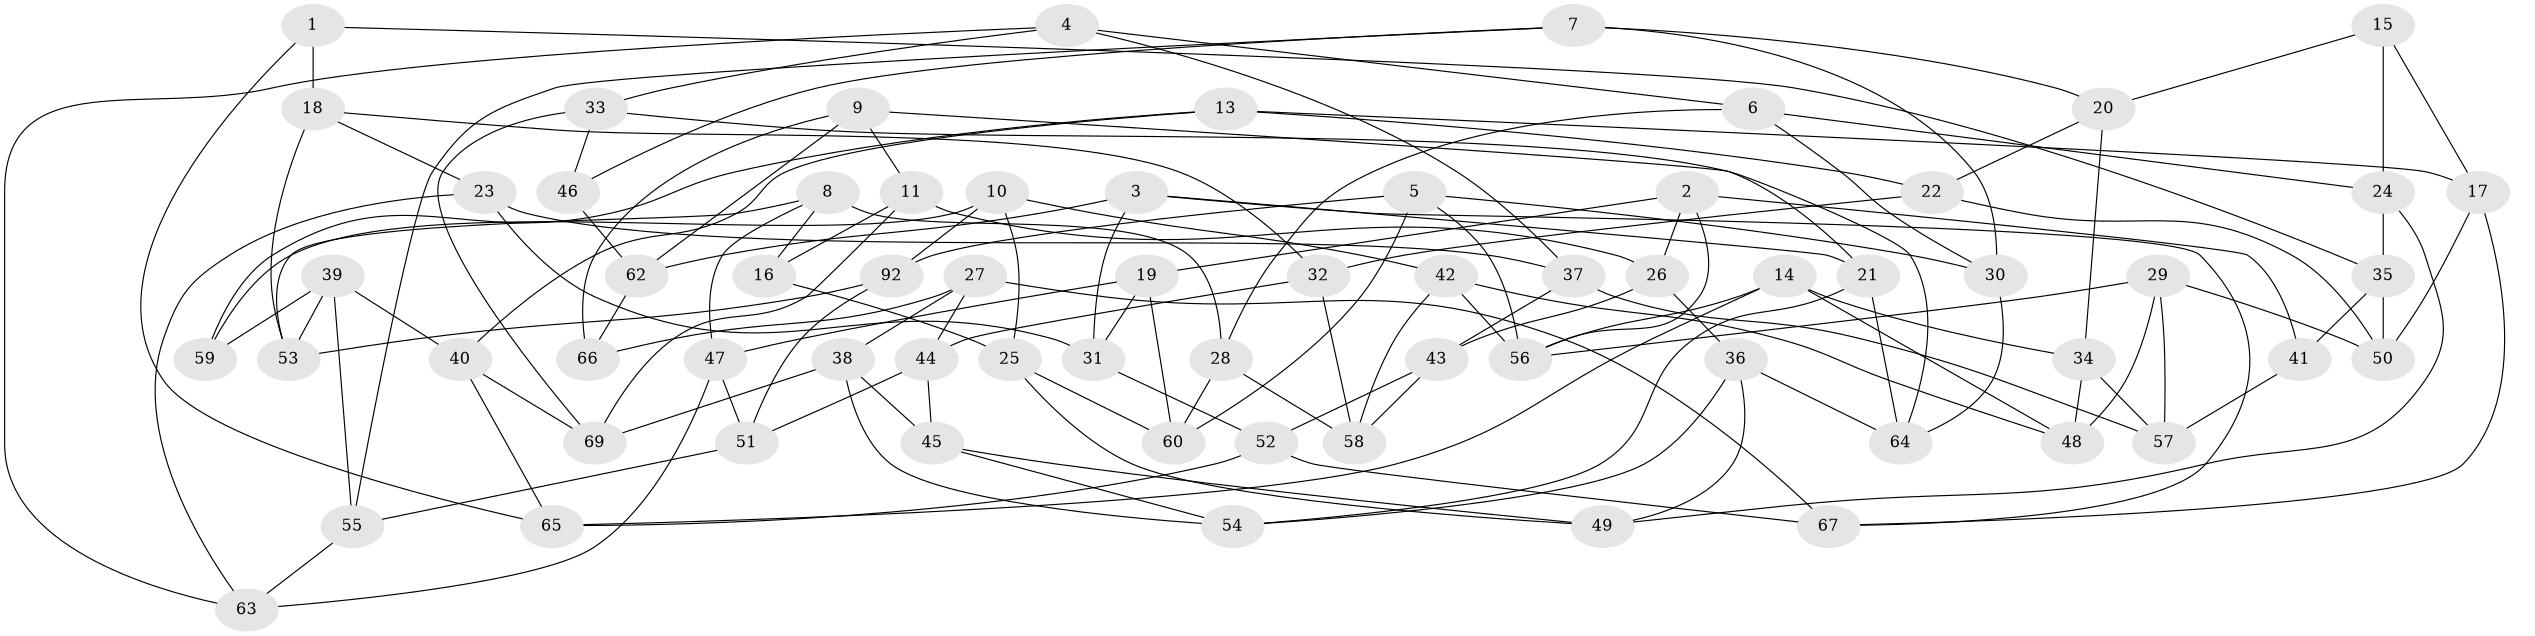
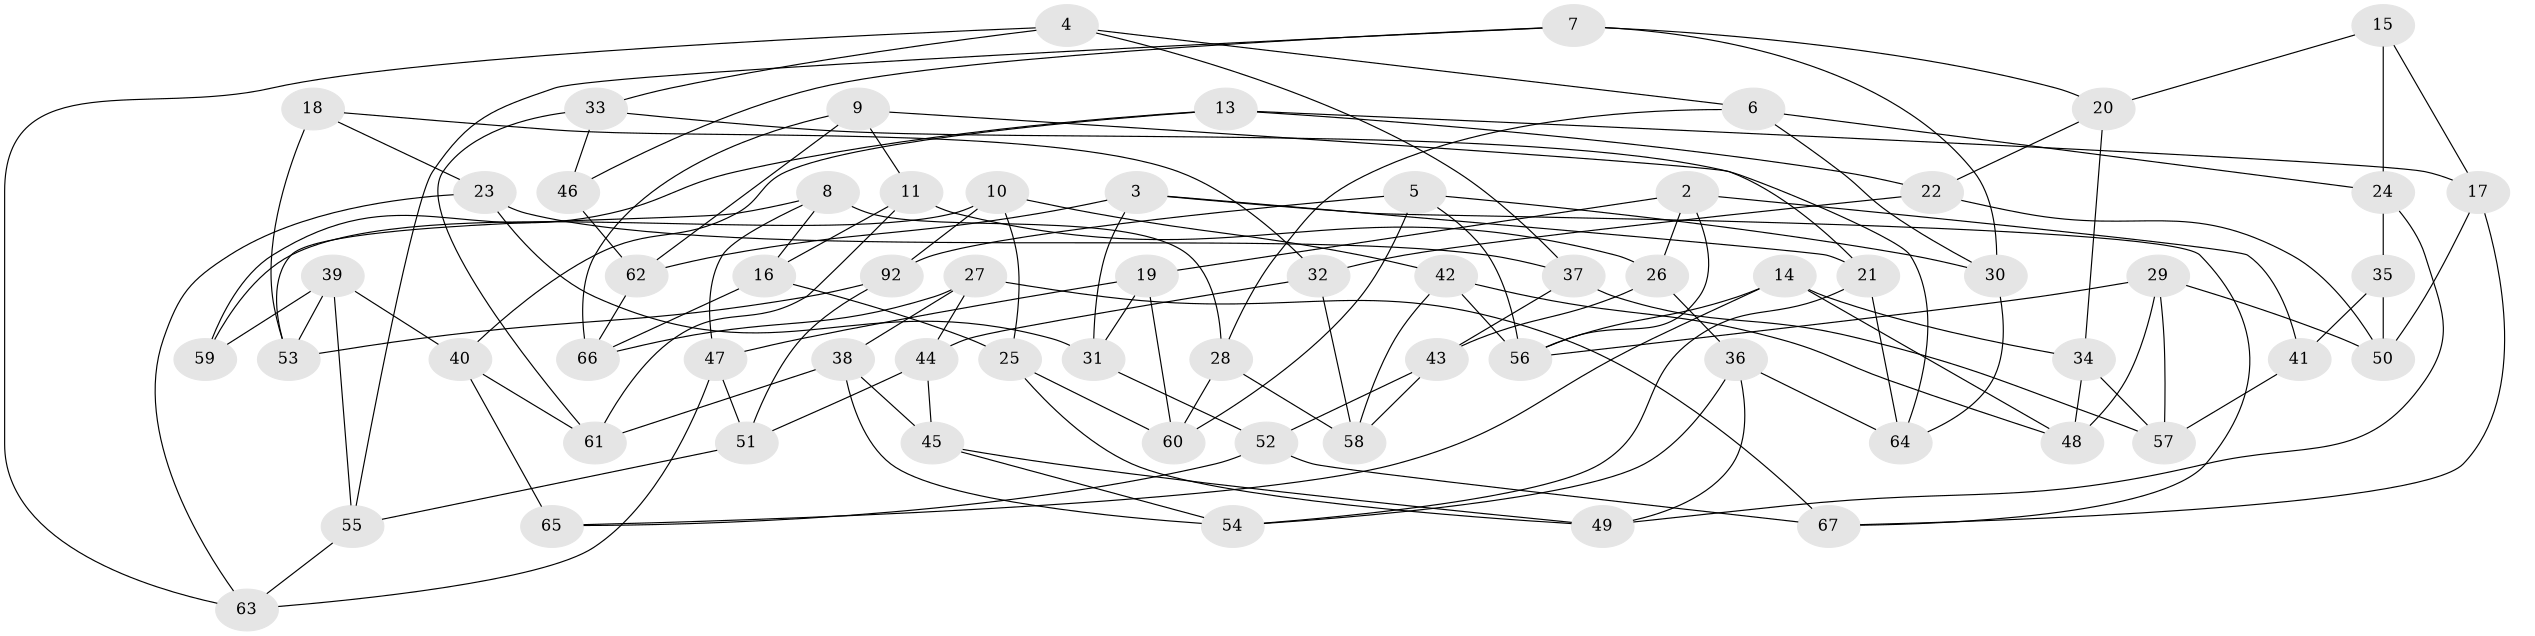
  graph {
    node [color=gray90 style=filled]
-   1
    18
    35
    65
    53
    23
    32
    41
    50
    46
    62
    2
    19
    26
    56
    31
    60
    47
    36
    43
    57
    3
    21
    67
    54
    64
    52
    66
    4
    6
    33
    37
    63
    30
    24
    28
-   61 [label=69]
+   61
    5
    n39 [label=92]
    51
    49
    58
    7
    20
    55
    22
    34
    8
    16
    25
    9
    11
    10
    42
    59
    48
    13
    17
    40
    14
    15
    44
    27
    38
    45
    29
    39
-   1 -- 18
-   1 -- 35
-   1 -- 65
    18 -- 53
    18 -- 23
    18 -- 32
    35 -- 41
    35 -- 50
    23 -- 31
    23 -- 37
    23 -- 63
    32 -- 58
    32 -- 44
    41 -- 57
    46 -- 62
    62 -- 66
    2 -- 41
    2 -- 19
    2 -- 26
    2 -- 56
    19 -- 31
    19 -- 60
    19 -- 47
    26 -- 36
    26 -- 43
    31 -- 52
    47 -- 63
    47 -- 51
    36 -- 54
    36 -- 64
    36 -- 49
    43 -- 52
    43 -- 58
    3 -- 62
    3 -- 31
    3 -- 21
    3 -- 67
    21 -- 54
    21 -- 64
    52 -- 65
    52 -- 67
    4 -- 6
    4 -- 33
    4 -- 37
    4 -- 63
    6 -- 30
    6 -- 24
    6 -- 28
    33 -- 46
    33 -- 64
    33 -- 61
    37 -- 43
    37 -- 57
    30 -- 64
    24 -- 35
    24 -- 49
    28 -- 60
    28 -- 58
    5 -- 56
    5 -- 60
    5 -- 30
    5 -- n39
    n39 -- 53
    n39 -- 51
    51 -- 55
    7 -- 46
    7 -- 30
    7 -- 20
    7 -- 55
    20 -- 22
    20 -- 34
    55 -- 63
    22 -- 32
    22 -- 50
    34 -- 57
    34 -- 48
    8 -- 53
    8 -- 47
    8 -- 28
    8 -- 16
+   16 -- 66
    16 -- 25
    25 -- 60
    25 -- 49
    9 -- 62
    9 -- 21
    9 -- 66
    9 -- 11
    11 -- 26
    11 -- 61
    11 -- 16
    10 -- n39
    10 -- 25
    10 -- 42
    10 -- 59
    42 -- 56
    42 -- 58
    42 -- 48
    13 -- 22
    13 -- 59
    13 -- 17
    13 -- 40
    17 -- 50
    17 -- 67
    40 -- 65
    40 -- 61
    14 -- 65
    14 -- 56
    14 -- 34
    14 -- 48
    15 -- 24
    15 -- 20
    15 -- 17
    44 -- 51
    44 -- 45
    27 -- 67
    27 -- 66
    27 -- 44
    27 -- 38
    38 -- 54
    38 -- 61
    38 -- 45
    45 -- 54
    45 -- 49
    29 -- 50
    29 -- 56
    29 -- 57
    29 -- 48
    39 -- 53
    39 -- 55
    39 -- 59
    39 -- 40
  }
